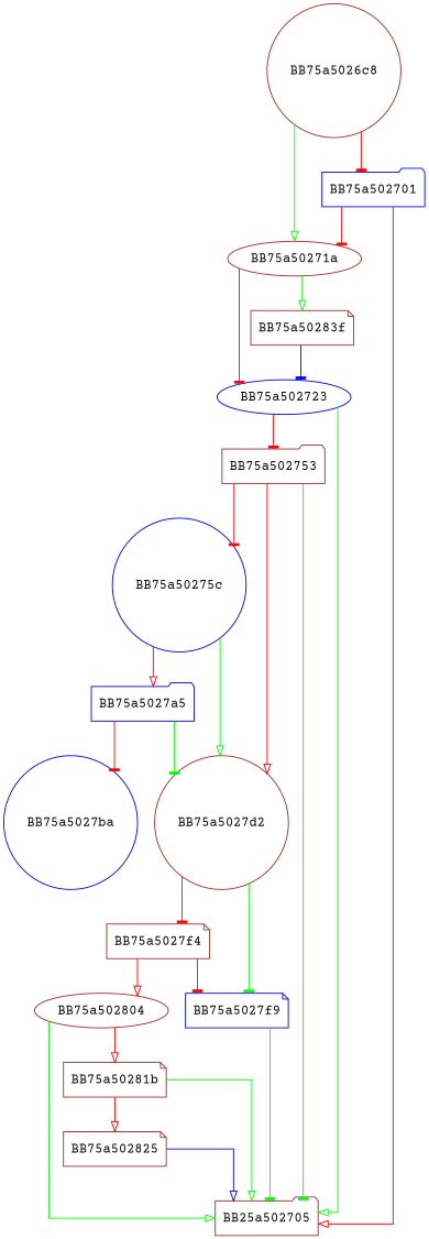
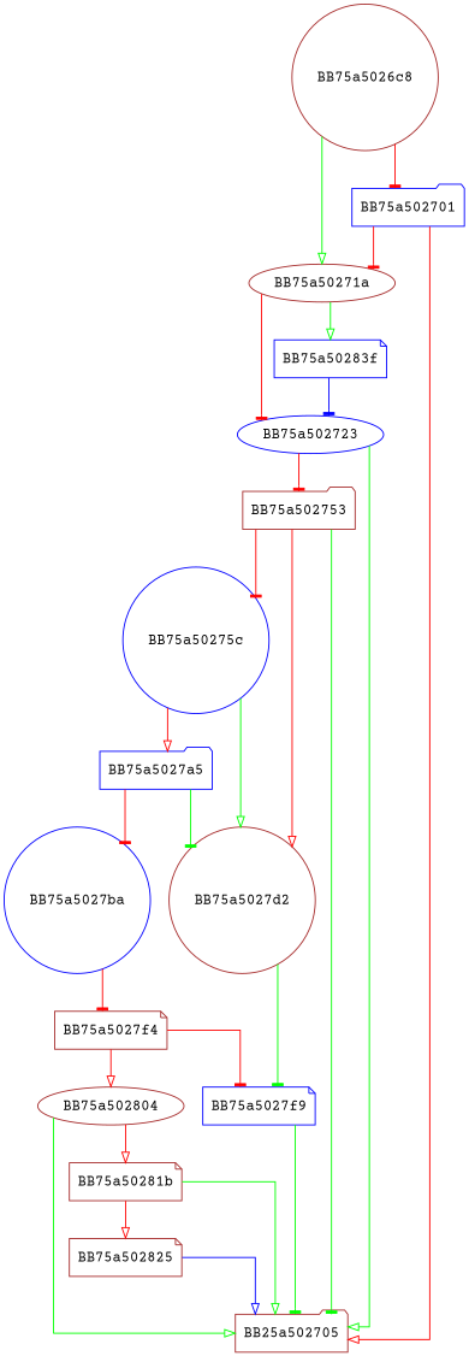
  digraph {
    fontname="Courier Prime"
    splines=ortho
    node [color=brown fontname="Courier Prime" shape=note]
    edge [arrowhead=onormal color=red fontname="Courier Prime"]
    BB75a5026c8 [shape=circle]
    BB75a50271a [shape=ellipse]
    BB75a502701 [color=blue shape=folder]
-   BB75a50283f
+   BB75a50283f [color=blue]
    BB75a502723 [color=blue shape=ellipse]
    n6 [label=BB25a502705 shape=folder]
    BB75a502753 [shape=folder]
    BB75a50275c [color=blue shape=circle]
    BB75a5027d2 [shape=circle]
    BB75a5027a5 [color=blue shape=folder]
    BB75a5027f9 [color=blue]
    BB75a5027f4
    BB75a5027ba [color=blue shape=circle]
    BB75a502804 [shape=ellipse]
    BB75a50281b
    BB75a502825
    BB75a5026c8 -> BB75a50271a [color=green]
    BB75a5026c8 -> BB75a502701 [arrowhead=tee]
    BB75a50271a -> BB75a50283f [color=green]
    BB75a50271a -> BB75a502723 [arrowhead=tee]
    BB75a502701 -> BB75a50271a [arrowhead=tee]
    BB75a502701 -> n6
    BB75a50283f -> BB75a502723 [arrowhead=tee color=blue]
    BB75a502723 -> n6 [color=green]
    BB75a502723 -> BB75a502753 [arrowhead=tee]
    BB75a502753 -> n6 [arrowhead=tee color=green]
    BB75a502753 -> BB75a50275c [arrowhead=tee]
    BB75a502753 -> BB75a5027d2
    BB75a50275c -> BB75a5027d2 [color=green]
    BB75a50275c -> BB75a5027a5
    BB75a5027d2 -> BB75a5027f9 [arrowhead=tee color=green]
-   BB75a5027d2 -> BB75a5027f4 [arrowhead=tee]
+   BB75a5027ba -> BB75a5027f4 [arrowhead=tee]
    BB75a5027a5 -> BB75a5027d2 [arrowhead=tee color=green]
    BB75a5027a5 -> BB75a5027ba [arrowhead=tee]
    BB75a5027f9 -> n6 [arrowhead=tee color=green]
    BB75a5027f4 -> BB75a5027f9 [arrowhead=tee]
    BB75a5027f4 -> BB75a502804
    BB75a502804 -> n6 [color=green]
    BB75a502804 -> BB75a50281b
    BB75a50281b -> n6 [color=green]
    BB75a50281b -> BB75a502825
    BB75a502825 -> n6 [color=blue]
  }
